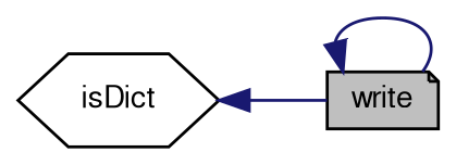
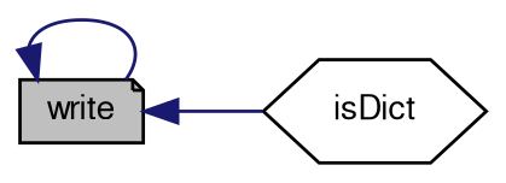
  digraph {
    rankdir=LR
    node [color=black fontname=FreeSans fontsize=10]
    edge [color=midnightblue dir=back fontname=FreeSans fontsize=10 labelfontname=FreeSans labelfontsize=10 style=solid]
    n1 [fillcolor=grey75 fontcolor=black height=0.2 label=write shape=note style=filled width=0.4]
    n2 [height=0.2 label=isDict shape=hexagon width=0.4]
    n1 -> n1
-   n2 -> n1
+   n1 -> n2
  }
